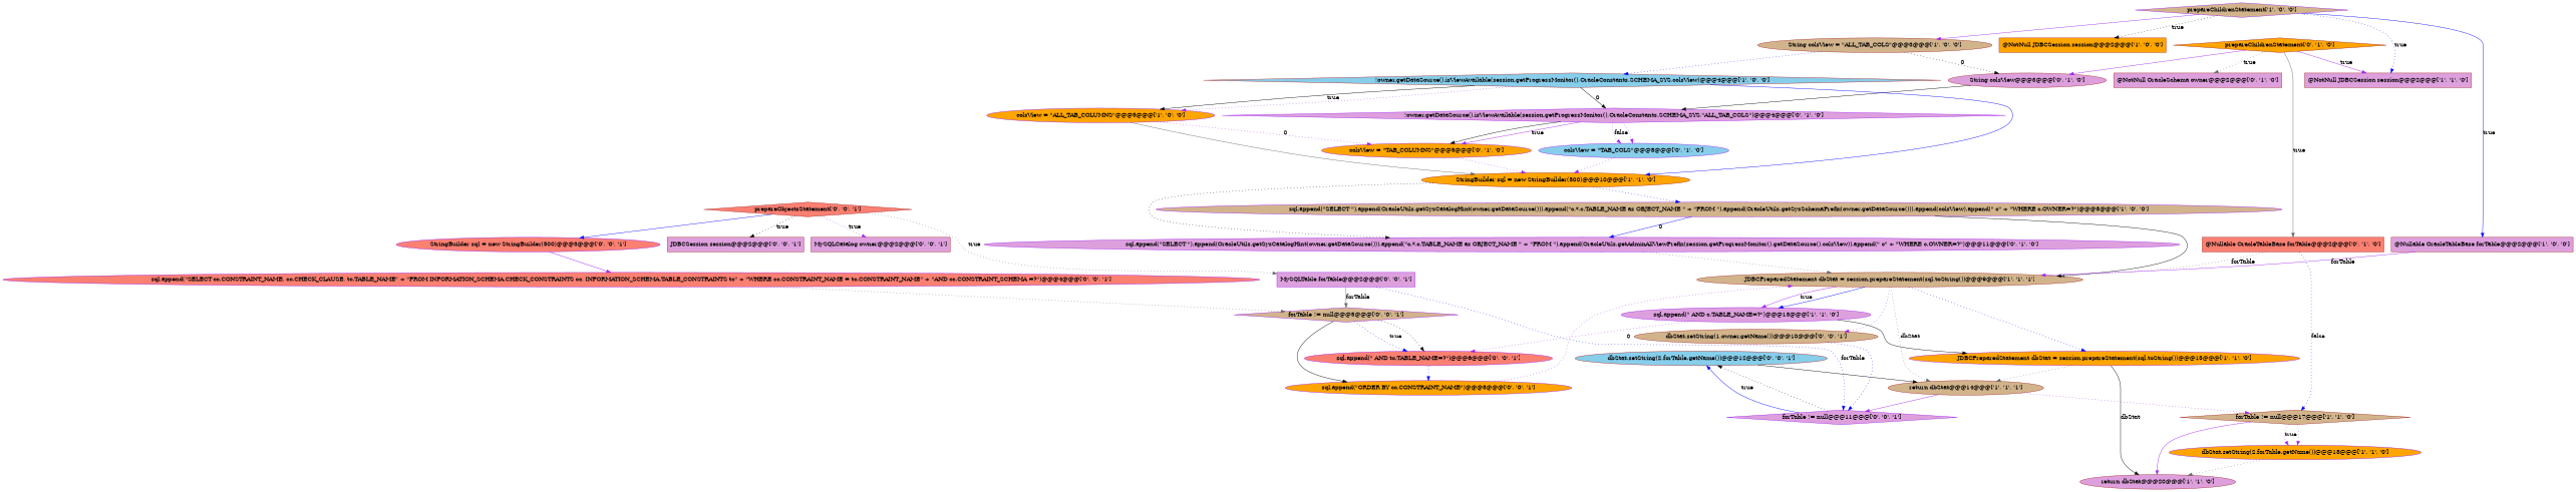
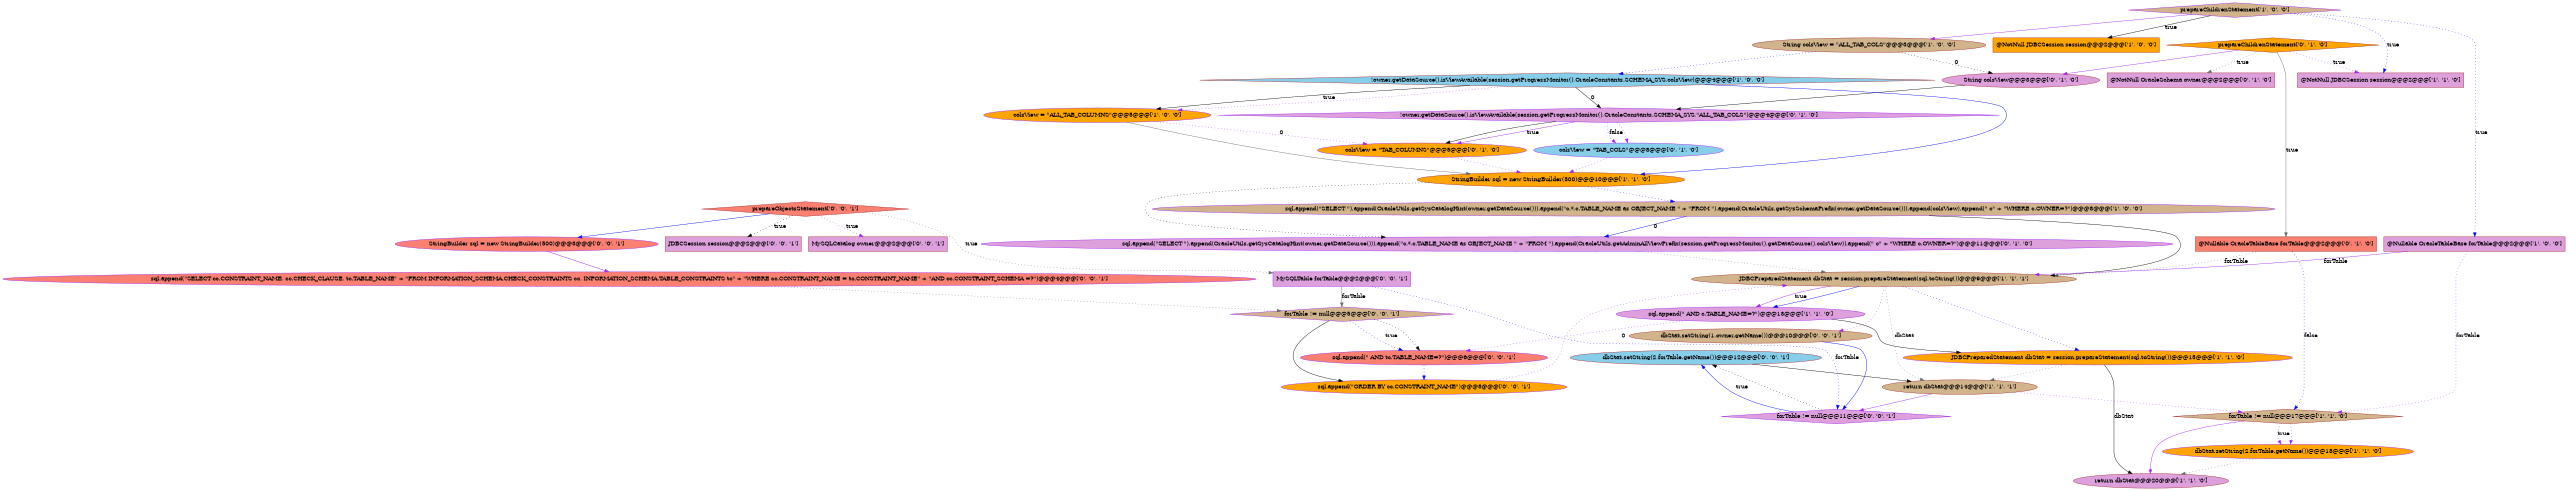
  digraph {
    node [color=brown fillcolor=plum shape=ellipse style=filled]
    edge [color=purple style=dotted]
    n1 [fillcolor=skyblue label="dbStat.setString(2,forTable.getName())@@@12@@@['0', '0', '1']"]
    n2 [fillcolor=tan label="return dbStat@@@14@@@['1', '1', '1']"]
    n3 [fillcolor=tan label="forTable != null@@@17@@@['1', '1', '0']" shape=diamond]
    n4 [color=purple label="forTable != null@@@11@@@['0', '0', '1']" shape=diamond]
    n5 [label="String colsView@@@3@@@['0', '1', '0']"]
    n6 [color=purple label="!owner.getDataSource().isViewAvailable(session.getProgressMonitor(),OracleConstants.SCHEMA_SYS,\"ALL_TAB_COLS\")@@@4@@@['0', '1', '0']" shape=diamond]
    n7 [color=purple fillcolor=orange label="colsView = \"TAB_COLUMNS\"@@@5@@@['0', '1', '0']"]
    n8 [color=purple fillcolor=skyblue label="colsView = \"TAB_COLS\"@@@8@@@['0', '1', '0']"]
    n9 [fillcolor=salmon label="@Nullable OracleTableBase forTable@@@2@@@['0', '1', '0']" shape=box]
    n10 [fillcolor=tan label="JDBCPreparedStatement dbStat = session.prepareStatement(sql.toString())@@@9@@@['1', '1', '1']"]
    n11 [fillcolor=tan label="dbStat.setString(1,owner.getName())@@@10@@@['0', '0', '1']"]
    n12 [color=purple fillcolor=orange label="JDBCPreparedStatement dbStat = session.prepareStatement(sql.toString())@@@15@@@['1', '1', '0']"]
    n13 [color=purple label="sql.append(\" AND c.TABLE_NAME=?\")@@@13@@@['1', '1', '0']"]
    n14 [color=purple fillcolor=orange label="dbStat.setString(2,forTable.getName())@@@18@@@['1', '1', '0']"]
    n15 [label="return dbStat@@@20@@@['1', '1', '0']"]
    n16 [fillcolor=salmon label="prepareObjectsStatement['0', '0', '1']" shape=diamond]
    n17 [label="MySQLCatalog owner@@@2@@@['0', '0', '1']" shape=box]
    n18 [color=purple fillcolor=salmon label="StringBuilder sql = new StringBuilder(500)@@@3@@@['0', '0', '1']"]
    n19 [label="JDBCSession session@@@2@@@['0', '0', '1']" shape=box]
    n20 [color=purple label="MySQLTable forTable@@@2@@@['0', '0', '1']" shape=box]
    n21 [color=purple fillcolor=salmon label="sql.append(\"SELECT cc.CONSTRAINT_NAME, cc.CHECK_CLAUSE, tc.TABLE_NAME\" + \"FROM INFORMATION_SCHEMA.CHECK_CONSTRAINTS cc, INFORMATION_SCHEMA.TABLE_CONSTRAINTS tc\" + \"WHERE cc.CONSTRAINT_NAME = tc.CONSTRAINT_NAME\" + \"AND cc.CONSTRAINT_SCHEMA =?\")@@@4@@@['0', '0', '1']"]
    n22 [color=purple fillcolor=tan label="forTable != null@@@5@@@['0', '0', '1']" shape=diamond]
    n23 [color=purple fillcolor=tan label="sql.append(\"SELECT \").append(OracleUtils.getSysCatalogHint(owner.getDataSource())).append(\"c.*,c.TABLE_NAME as OBJECT_NAME \" + \"FROM \").append(OracleUtils.getSysSchemaPrefix(owner.getDataSource())).append(colsView).append(\" c\" + \"WHERE c.OWNER=?\")@@@8@@@['1', '0', '0']"]
    n24 [color=purple label="sql.append(\"SELECT \").append(OracleUtils.getSysCatalogHint(owner.getDataSource())).append(\"c.*,c.TABLE_NAME as OBJECT_NAME \" + \"FROM \").append(OracleUtils.getAdminAllViewPrefix(session.getProgressMonitor(),getDataSource(),colsView)).append(\" c\" + \"WHERE c.OWNER=?\")@@@11@@@['0', '1', '0']"]
    n25 [fillcolor=orange label="@NotNull JDBCSession session@@@2@@@['1', '0', '0']" shape=box]
    n26 [fillcolor=tan label="String colsView = \"ALL_TAB_COLS\"@@@3@@@['1', '0', '0']"]
    n27 [fillcolor=skyblue label="!owner.getDataSource().isViewAvailable(session.getProgressMonitor(),OracleConstants.SCHEMA_SYS,colsView)@@@4@@@['1', '0', '0']" shape=diamond]
    n28 [fillcolor=orange label="StringBuilder sql = new StringBuilder(500)@@@10@@@['1', '1', '0']"]
    n29 [color=purple fillcolor=orange label="colsView = \"ALL_TAB_COLUMNS\"@@@5@@@['1', '0', '0']"]
    n30 [color=purple fillcolor=orange label="sql.append(\"ORDER BY cc.CONSTRAINT_NAME\")@@@8@@@['0', '0', '1']"]
    n31 [color=purple fillcolor=salmon label="sql.append(\" AND tc.TABLE_NAME=?\")@@@6@@@['0', '0', '1']"]
    n32 [label="@NotNull OracleSchema owner@@@2@@@['0', '1', '0']" shape=box]
    n33 [label="@NotNull JDBCSession session@@@2@@@['1', '1', '0']" shape=box]
    n34 [color=purple fillcolor=tan label="prepareChildrenStatement['1', '0', '0']" shape=diamond]
    n35 [label="@Nullable OracleTableBase forTable@@@2@@@['1', '0', '0']" shape=box]
    n36 [fillcolor=orange label="prepareChildrenStatement['0', '1', '0']" shape=diamond]
    n1 -> n2 [color=black style=solid]
    n2 -> n3
    n2 -> n4 [style=solid]
    n3 -> n14
    n3 -> n14 [label=true]
    n3 -> n15 [style=solid]
    n4 -> n1 [color=black]
    n4 -> n1 [color=blue label=true style=solid]
    n5 -> n6 [color=black style=solid]
    n6 -> n7 [label=true style=solid]
    n6 -> n7 [color=black style=solid]
    n6 -> n8 [label=false]
    n6 -> n8
    n7 -> n28
    n8 -> n28
    n9 -> n3 [color=blue label=false]
    n9 -> n10 [color=gray40 label=forTable]
    n10 -> n2 [color=gray40 label=dbStat]
    n10 -> n11
    n10 -> n12 [color=blue]
    n10 -> n13 [label=true style=solid]
    n10 -> n13 [color=blue style=solid]
-   n11 -> n4 [color=blue]
+   n11 -> n4 [color=blue style=solid]
    n12 -> n2 [color=gray40]
    n12 -> n15 [color=black label=dbStat style=solid]
    n13 -> n12 [color=black style=solid]
    n13 -> n31 [label=0]
    n14 -> n15 [color=gray40]
    n16 -> n17 [label=true]
    n16 -> n18 [color=blue style=solid]
    n16 -> n19 [color=black label=true]
    n16 -> n20 [color=gray40 label=true]
    n18 -> n21 [style=solid]
    n20 -> n4 [color=blue label=forTable]
    n20 -> n22 [color=gray40 label=forTable style=solid]
    n21 -> n22 [color=gray40]
    n22 -> n30 [color=black style=solid]
    n22 -> n31 [color=blue label=true]
    n22 -> n31 [color=black]
    n23 -> n10 [color=black style=solid]
    n23 -> n24 [color=blue label=0 style=solid]
    n24 -> n10 [color=gray40]
    n26 -> n5 [color=black label=0]
    n26 -> n27 [color=blue]
    n27 -> n6 [color=black label=0 style=solid]
    n27 -> n28 [color=blue style=solid]
    n27 -> n29
    n27 -> n29 [color=black label=true style=solid]
    n28 -> n23 [color=blue]
    n28 -> n24 [color=black]
    n29 -> n7 [label=0]
    n29 -> n28 [color=gray40 style=solid]
    n30 -> n10
    n31 -> n30 [color=blue]
-   n34 -> n25 [color=black label=true]
+   n34 -> n25 [color=black label=true style=solid]
    n34 -> n26 [style=solid]
    n34 -> n33 [color=blue label=true]
-   n34 -> n35 [color=blue label=true style=solid]
+   n34 -> n35 [color=blue label=true]
+   n35 -> n3 [label=forTable]
    n35 -> n10 [label=forTable style=solid]
    n36 -> n5 [style=solid]
    n36 -> n9 [color=gray40 label=true style=solid]
    n36 -> n32 [color=gray40 label=true]
-   n36 -> n33 [label=true style=solid]
+   n36 -> n33 [label=true]
  }
